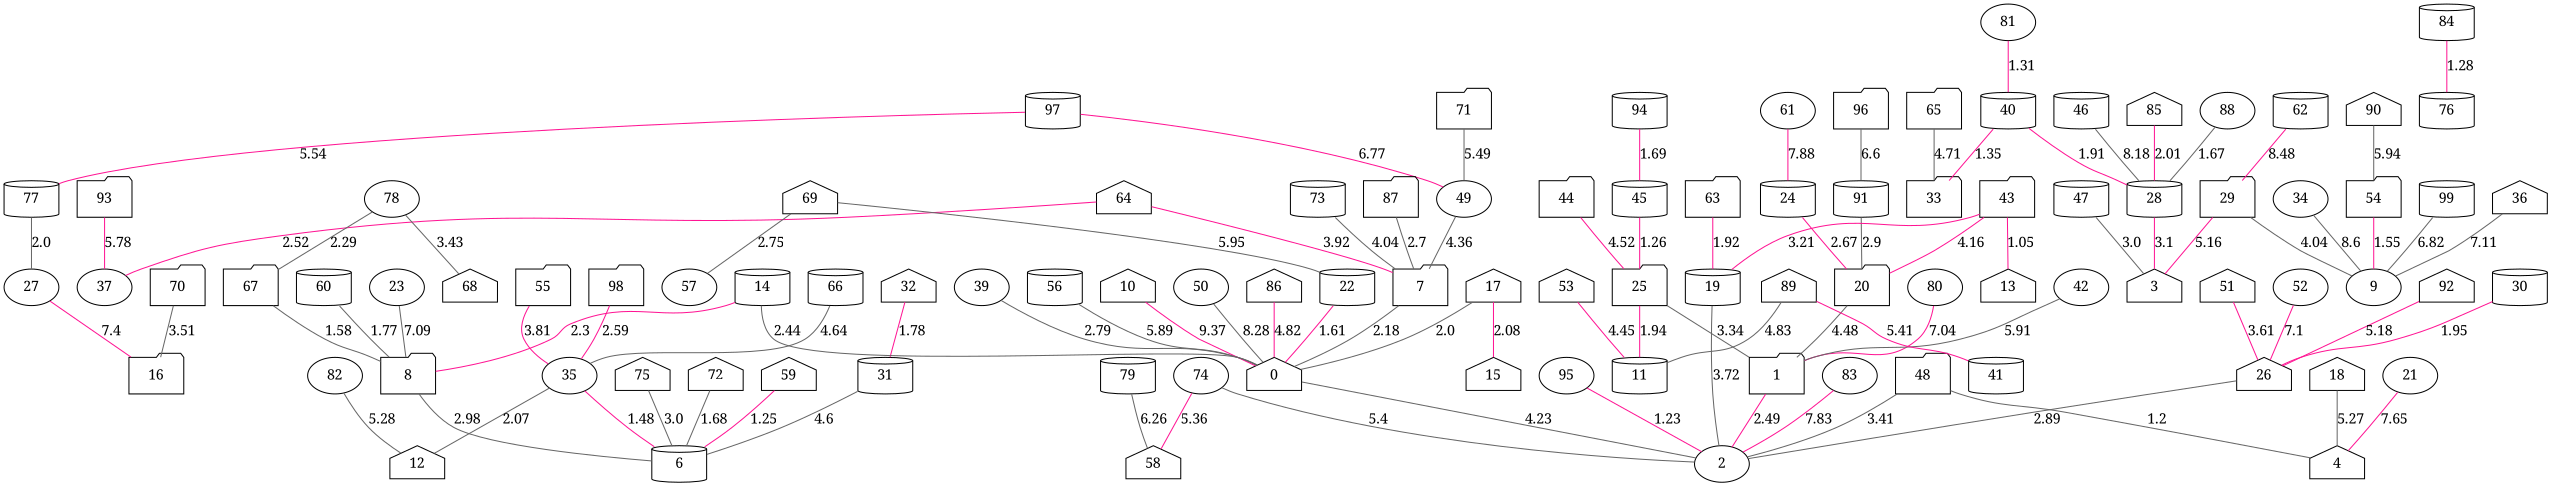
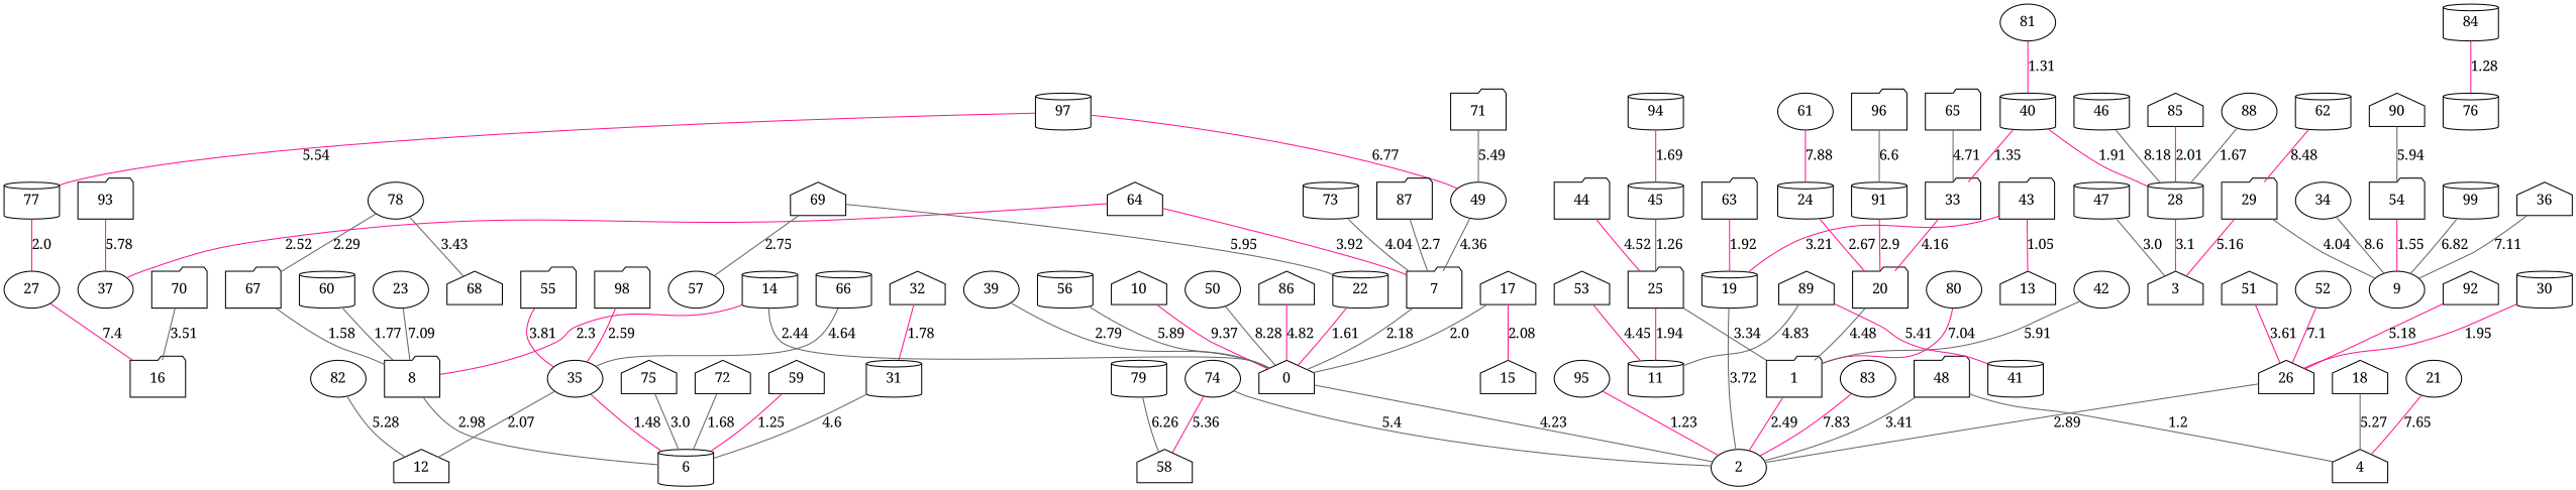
  graph {
    fontname="Noto Serif"
    node [fontname="Noto Serif" shape=cylinder]
    edge [color=gray40 fontname="Noto Serif"]
    9 [shape=ellipse]
    99
    49 [shape=ellipse]
    7 [shape=folder]
    0 [shape=house]
    8 [shape=folder]
    60
    6
    74 [shape=ellipse]
    2 [shape=ellipse]
    58 [shape=house]
    4 [shape=house]
    23 [shape=ellipse]
    56
    33 [shape=folder]
    20 [shape=folder]
    1 [shape=folder]
    94
    45
    25 [shape=folder]
    79
    67 [shape=folder]
    83 [shape=ellipse]
    3 [shape=house]
    47
    18 [shape=house]
    61 [shape=ellipse]
    24
    26 [shape=house]
    30
    27 [shape=ellipse]
    16 [shape=folder]
    88 [shape=ellipse]
    28
    10 [shape=house]
    22
    91
    29 [shape=folder]
    44 [shape=folder]
    11
    36 [shape=house]
    93 [shape=folder]
    37 [shape=ellipse]
    21 [shape=ellipse]
    40
    32 [shape=house]
    31
    63 [shape=folder]
    19
    39 [shape=ellipse]
    55 [shape=folder]
    35 [shape=ellipse]
    12 [shape=house]
    97
    77
    64 [shape=house]
    51 [shape=house]
    65 [shape=folder]
    98 [shape=folder]
    14
    46
    52 [shape=ellipse]
    75 [shape=house]
    17 [shape=house]
    15 [shape=house]
    66
    73
    84
    76
    96 [shape=folder]
    80 [shape=ellipse]
    70 [shape=folder]
    48 [shape=folder]
    50 [shape=ellipse]
    34 [shape=ellipse]
    95 [shape=ellipse]
    42 [shape=ellipse]
    85 [shape=house]
    53 [shape=house]
    72 [shape=house]
    92 [shape=house]
    89 [shape=house]
    41
    71 [shape=folder]
    62
    86 [shape=house]
    43 [shape=folder]
    13 [shape=house]
    82 [shape=ellipse]
    59 [shape=house]
    69 [shape=house]
    57 [shape=ellipse]
    87 [shape=folder]
    78 [shape=ellipse]
    68 [shape=house]
    54 [shape=folder]
    81 [shape=ellipse]
    90 [shape=house]
    99 -- 9 [label=6.82]
    49 -- 7 [label=4.36]
    7 -- 0 [label=2.18]
    0 -- 2 [label=4.23]
    8 -- 6 [label=2.98]
    60 -- 8 [label=1.77]
    74 -- 2 [label=5.4]
    74 -- 58 [color=deeppink label=5.36]
    23 -- 8 [label=7.09]
    56 -- 0 [label=5.89]
-   43 -- 20 [color=deeppink label=4.16]
+   33 -- 20 [color=deeppink label=4.16]
    20 -- 1 [label=4.48]
    1 -- 2 [color=deeppink label=2.49]
    94 -- 45 [color=deeppink label=1.69]
-   45 -- 25 [color=deeppink label=1.26]
+   45 -- 25 [label=1.26]
    25 -- 1 [label=3.34]
    25 -- 11 [color=deeppink label=1.94]
    79 -- 58 [label=6.26]
    67 -- 8 [label=1.58]
    83 -- 2 [color=deeppink label=7.83]
    47 -- 3 [label=3.0]
    18 -- 4 [label=5.27]
    61 -- 24 [color=deeppink label=7.88]
    24 -- 20 [color=deeppink label=2.67]
    26 -- 2 [label=2.89]
    30 -- 26 [color=deeppink label=1.95]
    27 -- 16 [color=deeppink label=7.4]
    88 -- 28 [label=1.67]
    28 -- 3 [color=deeppink label=3.1]
    10 -- 0 [color=deeppink label=9.37]
    22 -- 0 [color=deeppink label=1.61]
-   91 -- 20 [label=2.9]
+   91 -- 20 [color=deeppink label=2.9]
    29 -- 9 [label=4.04]
    29 -- 3 [color=deeppink label=5.16]
    44 -- 25 [color=deeppink label=4.52]
    36 -- 9 [label=7.11]
    93 -- 37 [color=deeppink label=5.78]
    21 -- 4 [color=deeppink label=7.65]
    40 -- 33 [color=deeppink label=1.35]
    40 -- 28 [color=deeppink label=1.91]
    32 -- 31 [color=deeppink label=1.78]
    31 -- 6 [label=4.6]
    63 -- 19 [color=deeppink label=1.92]
    19 -- 2 [label=3.72]
    39 -- 0 [label=2.79]
    55 -- 35 [color=deeppink label=3.81]
    35 -- 6 [color=deeppink label=1.48]
    35 -- 12 [label=2.07]
    97 -- 49 [color=deeppink label=6.77]
    97 -- 77 [color=deeppink label=5.54]
-   77 -- 27 [label=2.0]
+   77 -- 27 [color=deeppink label=2.0]
    64 -- 7 [color=deeppink label=3.92]
    64 -- 37 [color=deeppink label=2.52]
    51 -- 26 [color=deeppink label=3.61]
    65 -- 33 [label=4.71]
    98 -- 35 [color=deeppink label=2.59]
    14 -- 0 [label=2.44]
    14 -- 8 [color=deeppink label=2.3]
    46 -- 28 [label=8.18]
    52 -- 26 [color=deeppink label=7.1]
    75 -- 6 [label=3.0]
    17 -- 0 [label=2.0]
    17 -- 15 [color=deeppink label=2.08]
    66 -- 35 [label=4.64]
    73 -- 7 [label=4.04]
    84 -- 76 [color=deeppink label=1.28]
    96 -- 91 [label=6.6]
    80 -- 1 [color=deeppink label=7.04]
    70 -- 16 [label=3.51]
    48 -- 2 [label=3.41]
    48 -- 4 [label=1.2]
    50 -- 0 [label=8.28]
    34 -- 9 [label=8.6]
    95 -- 2 [color=deeppink label=1.23]
    42 -- 1 [label=5.91]
    85 -- 28 [color=deeppink label=2.01]
    53 -- 11 [color=deeppink label=4.45]
    72 -- 6 [label=1.68]
    92 -- 26 [color=deeppink label=5.18]
    89 -- 11 [label=4.83]
    89 -- 41 [color=deeppink label=5.41]
    71 -- 49 [label=5.49]
    62 -- 29 [color=deeppink label=8.48]
    86 -- 0 [color=deeppink label=4.82]
    43 -- 19 [color=deeppink label=3.21]
    43 -- 13 [color=deeppink label=1.05]
    82 -- 12 [label=5.28]
    59 -- 6 [color=deeppink label=1.25]
    69 -- 22 [label=5.95]
    69 -- 57 [label=2.75]
    87 -- 7 [label=2.7]
    78 -- 67 [label=2.29]
    78 -- 68 [label=3.43]
    54 -- 9 [color=deeppink label=1.55]
    81 -- 40 [color=deeppink label=1.31]
    90 -- 54 [label=5.94]
  }
